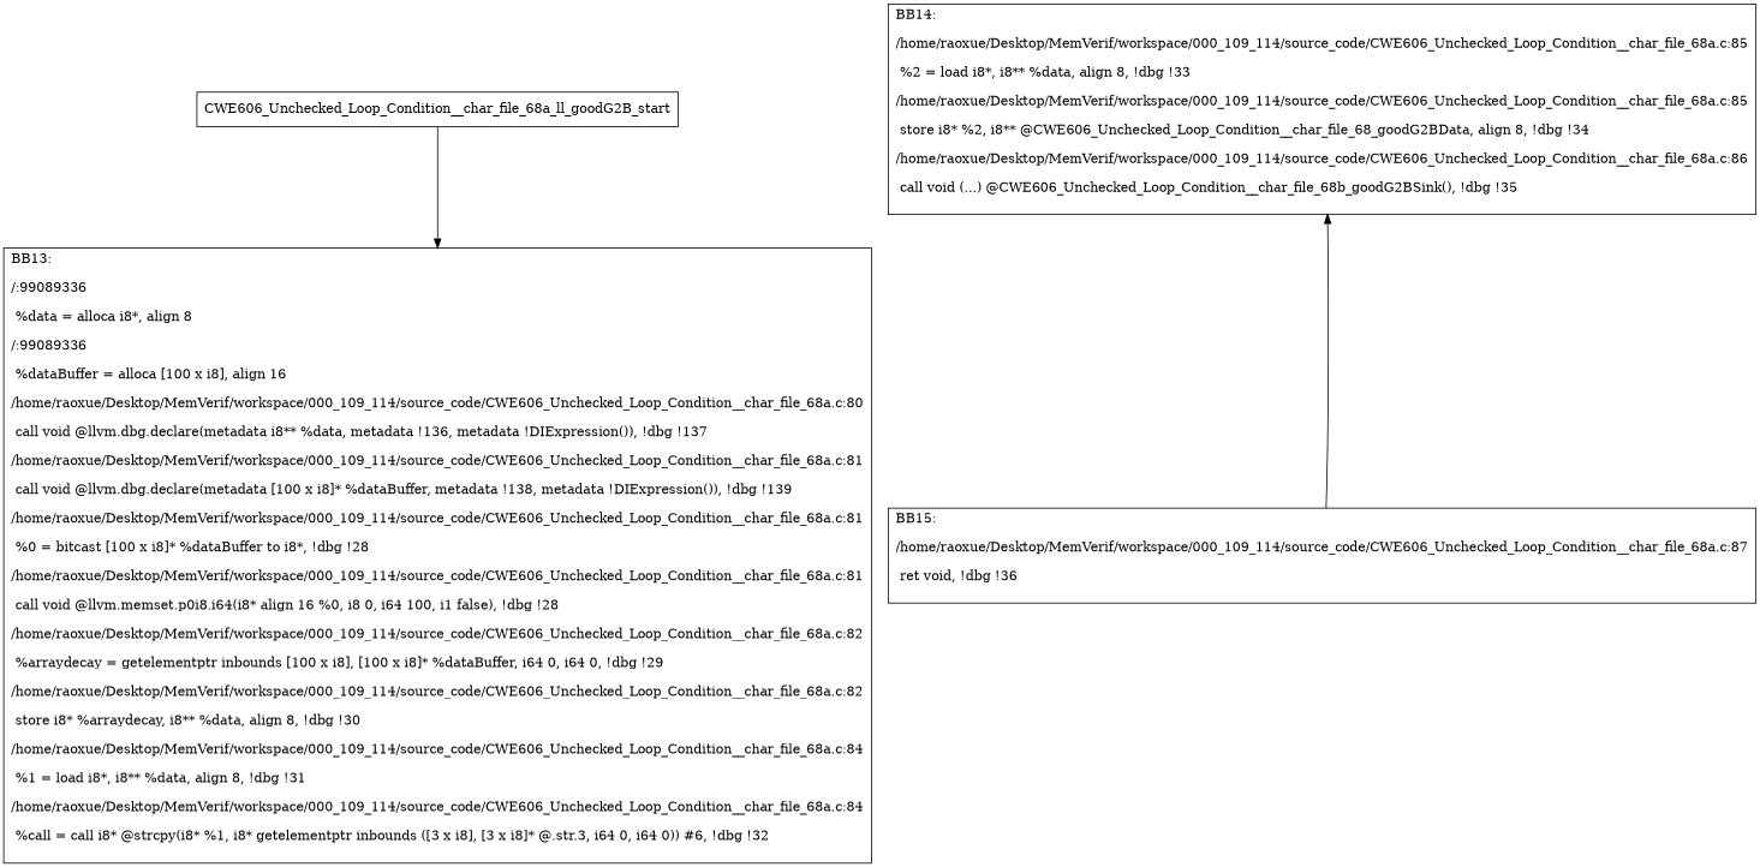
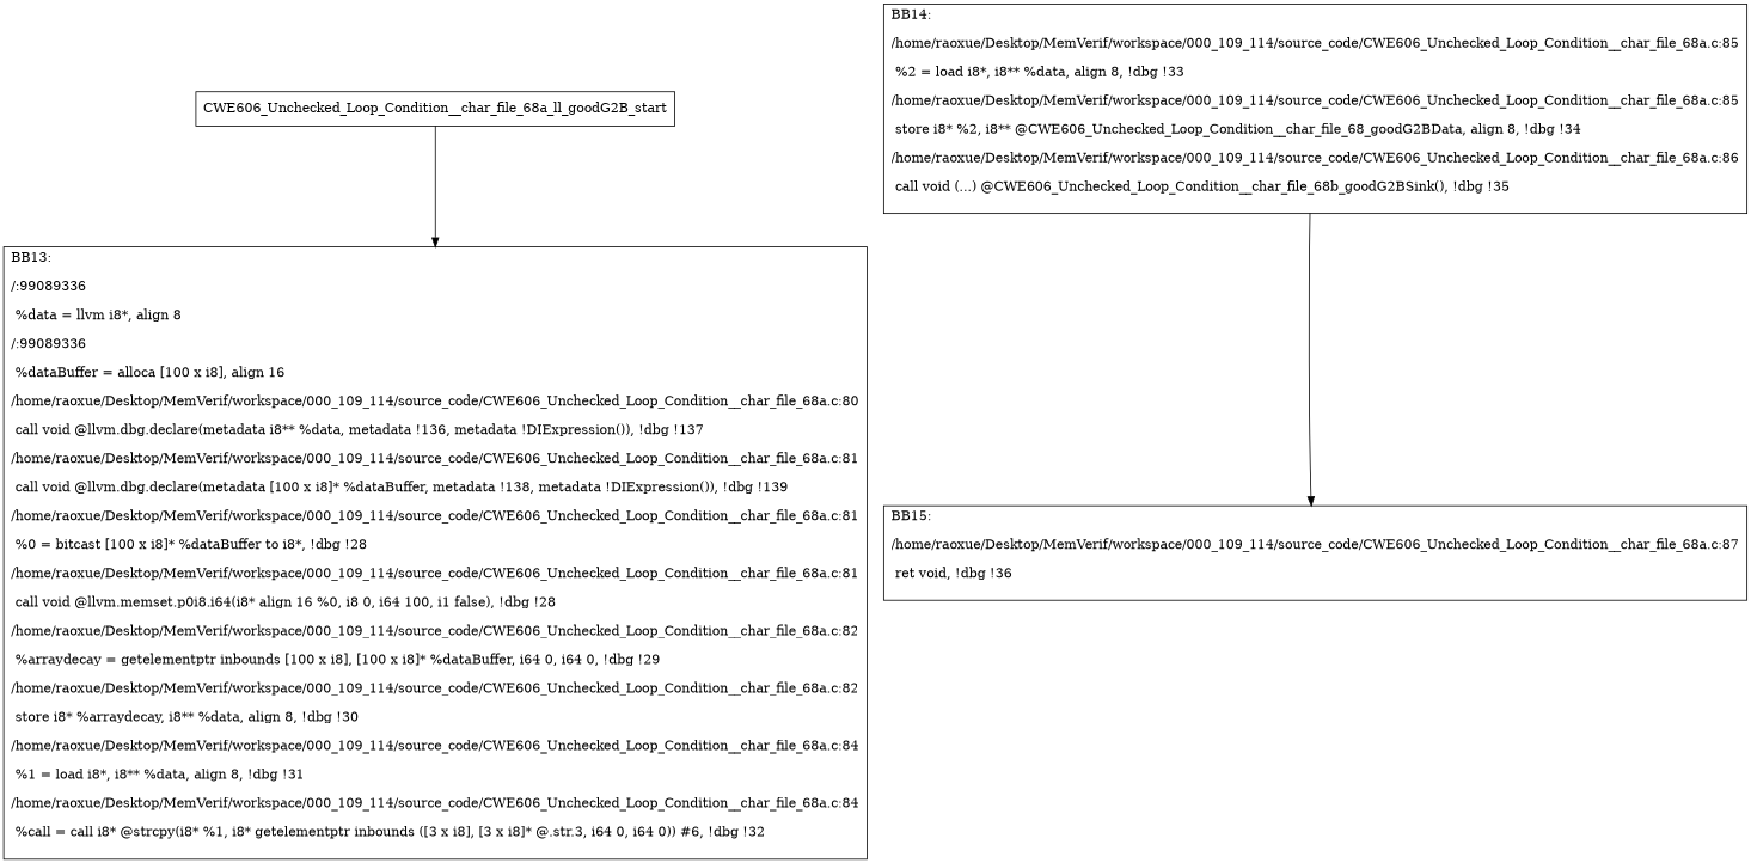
  digraph {
    node [shape=record]
    n1 [label="{CWE606_Unchecked_Loop_Condition__char_file_68a_ll_goodG2B_start}"]
-   n2 [label="{BB13:\l\l/:99089336\l\n  %data = alloca i8*, align 8\l\n/:99089336\l\n  %dataBuffer = alloca [100 x i8], align 16\l\n/home/raoxue/Desktop/MemVerif/workspace/000_109_114/source_code/CWE606_Unchecked_Loop_Condition__char_file_68a.c:80\l\n  call void @llvm.dbg.declare(metadata i8** %data, metadata !136, metadata !DIExpression()), !dbg !137\l\n/home/raoxue/Desktop/MemVerif/workspace/000_109_114/source_code/CWE606_Unchecked_Loop_Condition__char_file_68a.c:81\l\n  call void @llvm.dbg.declare(metadata [100 x i8]* %dataBuffer, metadata !138, metadata !DIExpression()), !dbg !139\l\n/home/raoxue/Desktop/MemVerif/workspace/000_109_114/source_code/CWE606_Unchecked_Loop_Condition__char_file_68a.c:81\l\n  %0 = bitcast [100 x i8]* %dataBuffer to i8*, !dbg !28\l\n/home/raoxue/Desktop/MemVerif/workspace/000_109_114/source_code/CWE606_Unchecked_Loop_Condition__char_file_68a.c:81\l\n  call void @llvm.memset.p0i8.i64(i8* align 16 %0, i8 0, i64 100, i1 false), !dbg !28\l\n/home/raoxue/Desktop/MemVerif/workspace/000_109_114/source_code/CWE606_Unchecked_Loop_Condition__char_file_68a.c:82\l\n  %arraydecay = getelementptr inbounds [100 x i8], [100 x i8]* %dataBuffer, i64 0, i64 0, !dbg !29\l\n/home/raoxue/Desktop/MemVerif/workspace/000_109_114/source_code/CWE606_Unchecked_Loop_Condition__char_file_68a.c:82\l\n  store i8* %arraydecay, i8** %data, align 8, !dbg !30\l\n/home/raoxue/Desktop/MemVerif/workspace/000_109_114/source_code/CWE606_Unchecked_Loop_Condition__char_file_68a.c:84\l\n  %1 = load i8*, i8** %data, align 8, !dbg !31\l\n/home/raoxue/Desktop/MemVerif/workspace/000_109_114/source_code/CWE606_Unchecked_Loop_Condition__char_file_68a.c:84\l\n  %call = call i8* @strcpy(i8* %1, i8* getelementptr inbounds ([3 x i8], [3 x i8]* @.str.3, i64 0, i64 0)) #6, !dbg !32\l\n}"]
+   n2 [label="{BB13:\l\l/:99089336\l\n  %data = llvm i8*, align 8\l\n/:99089336\l\n  %dataBuffer = alloca [100 x i8], align 16\l\n/home/raoxue/Desktop/MemVerif/workspace/000_109_114/source_code/CWE606_Unchecked_Loop_Condition__char_file_68a.c:80\l\n  call void @llvm.dbg.declare(metadata i8** %data, metadata !136, metadata !DIExpression()), !dbg !137\l\n/home/raoxue/Desktop/MemVerif/workspace/000_109_114/source_code/CWE606_Unchecked_Loop_Condition__char_file_68a.c:81\l\n  call void @llvm.dbg.declare(metadata [100 x i8]* %dataBuffer, metadata !138, metadata !DIExpression()), !dbg !139\l\n/home/raoxue/Desktop/MemVerif/workspace/000_109_114/source_code/CWE606_Unchecked_Loop_Condition__char_file_68a.c:81\l\n  %0 = bitcast [100 x i8]* %dataBuffer to i8*, !dbg !28\l\n/home/raoxue/Desktop/MemVerif/workspace/000_109_114/source_code/CWE606_Unchecked_Loop_Condition__char_file_68a.c:81\l\n  call void @llvm.memset.p0i8.i64(i8* align 16 %0, i8 0, i64 100, i1 false), !dbg !28\l\n/home/raoxue/Desktop/MemVerif/workspace/000_109_114/source_code/CWE606_Unchecked_Loop_Condition__char_file_68a.c:82\l\n  %arraydecay = getelementptr inbounds [100 x i8], [100 x i8]* %dataBuffer, i64 0, i64 0, !dbg !29\l\n/home/raoxue/Desktop/MemVerif/workspace/000_109_114/source_code/CWE606_Unchecked_Loop_Condition__char_file_68a.c:82\l\n  store i8* %arraydecay, i8** %data, align 8, !dbg !30\l\n/home/raoxue/Desktop/MemVerif/workspace/000_109_114/source_code/CWE606_Unchecked_Loop_Condition__char_file_68a.c:84\l\n  %1 = load i8*, i8** %data, align 8, !dbg !31\l\n/home/raoxue/Desktop/MemVerif/workspace/000_109_114/source_code/CWE606_Unchecked_Loop_Condition__char_file_68a.c:84\l\n  %call = call i8* @strcpy(i8* %1, i8* getelementptr inbounds ([3 x i8], [3 x i8]* @.str.3, i64 0, i64 0)) #6, !dbg !32\l\n}"]
    n3 [label="{BB14:\l\l/home/raoxue/Desktop/MemVerif/workspace/000_109_114/source_code/CWE606_Unchecked_Loop_Condition__char_file_68a.c:85\l\n  %2 = load i8*, i8** %data, align 8, !dbg !33\l\n/home/raoxue/Desktop/MemVerif/workspace/000_109_114/source_code/CWE606_Unchecked_Loop_Condition__char_file_68a.c:85\l\n  store i8* %2, i8** @CWE606_Unchecked_Loop_Condition__char_file_68_goodG2BData, align 8, !dbg !34\l\n/home/raoxue/Desktop/MemVerif/workspace/000_109_114/source_code/CWE606_Unchecked_Loop_Condition__char_file_68a.c:86\l\n  call void (...) @CWE606_Unchecked_Loop_Condition__char_file_68b_goodG2BSink(), !dbg !35\l\n}"]
    n4 [label="{BB15:\l\l/home/raoxue/Desktop/MemVerif/workspace/000_109_114/source_code/CWE606_Unchecked_Loop_Condition__char_file_68a.c:87\l\n  ret void, !dbg !36\l\n}"]
    n1 -> n2
-   n4 -> n3
+   n3 -> n4
  }
